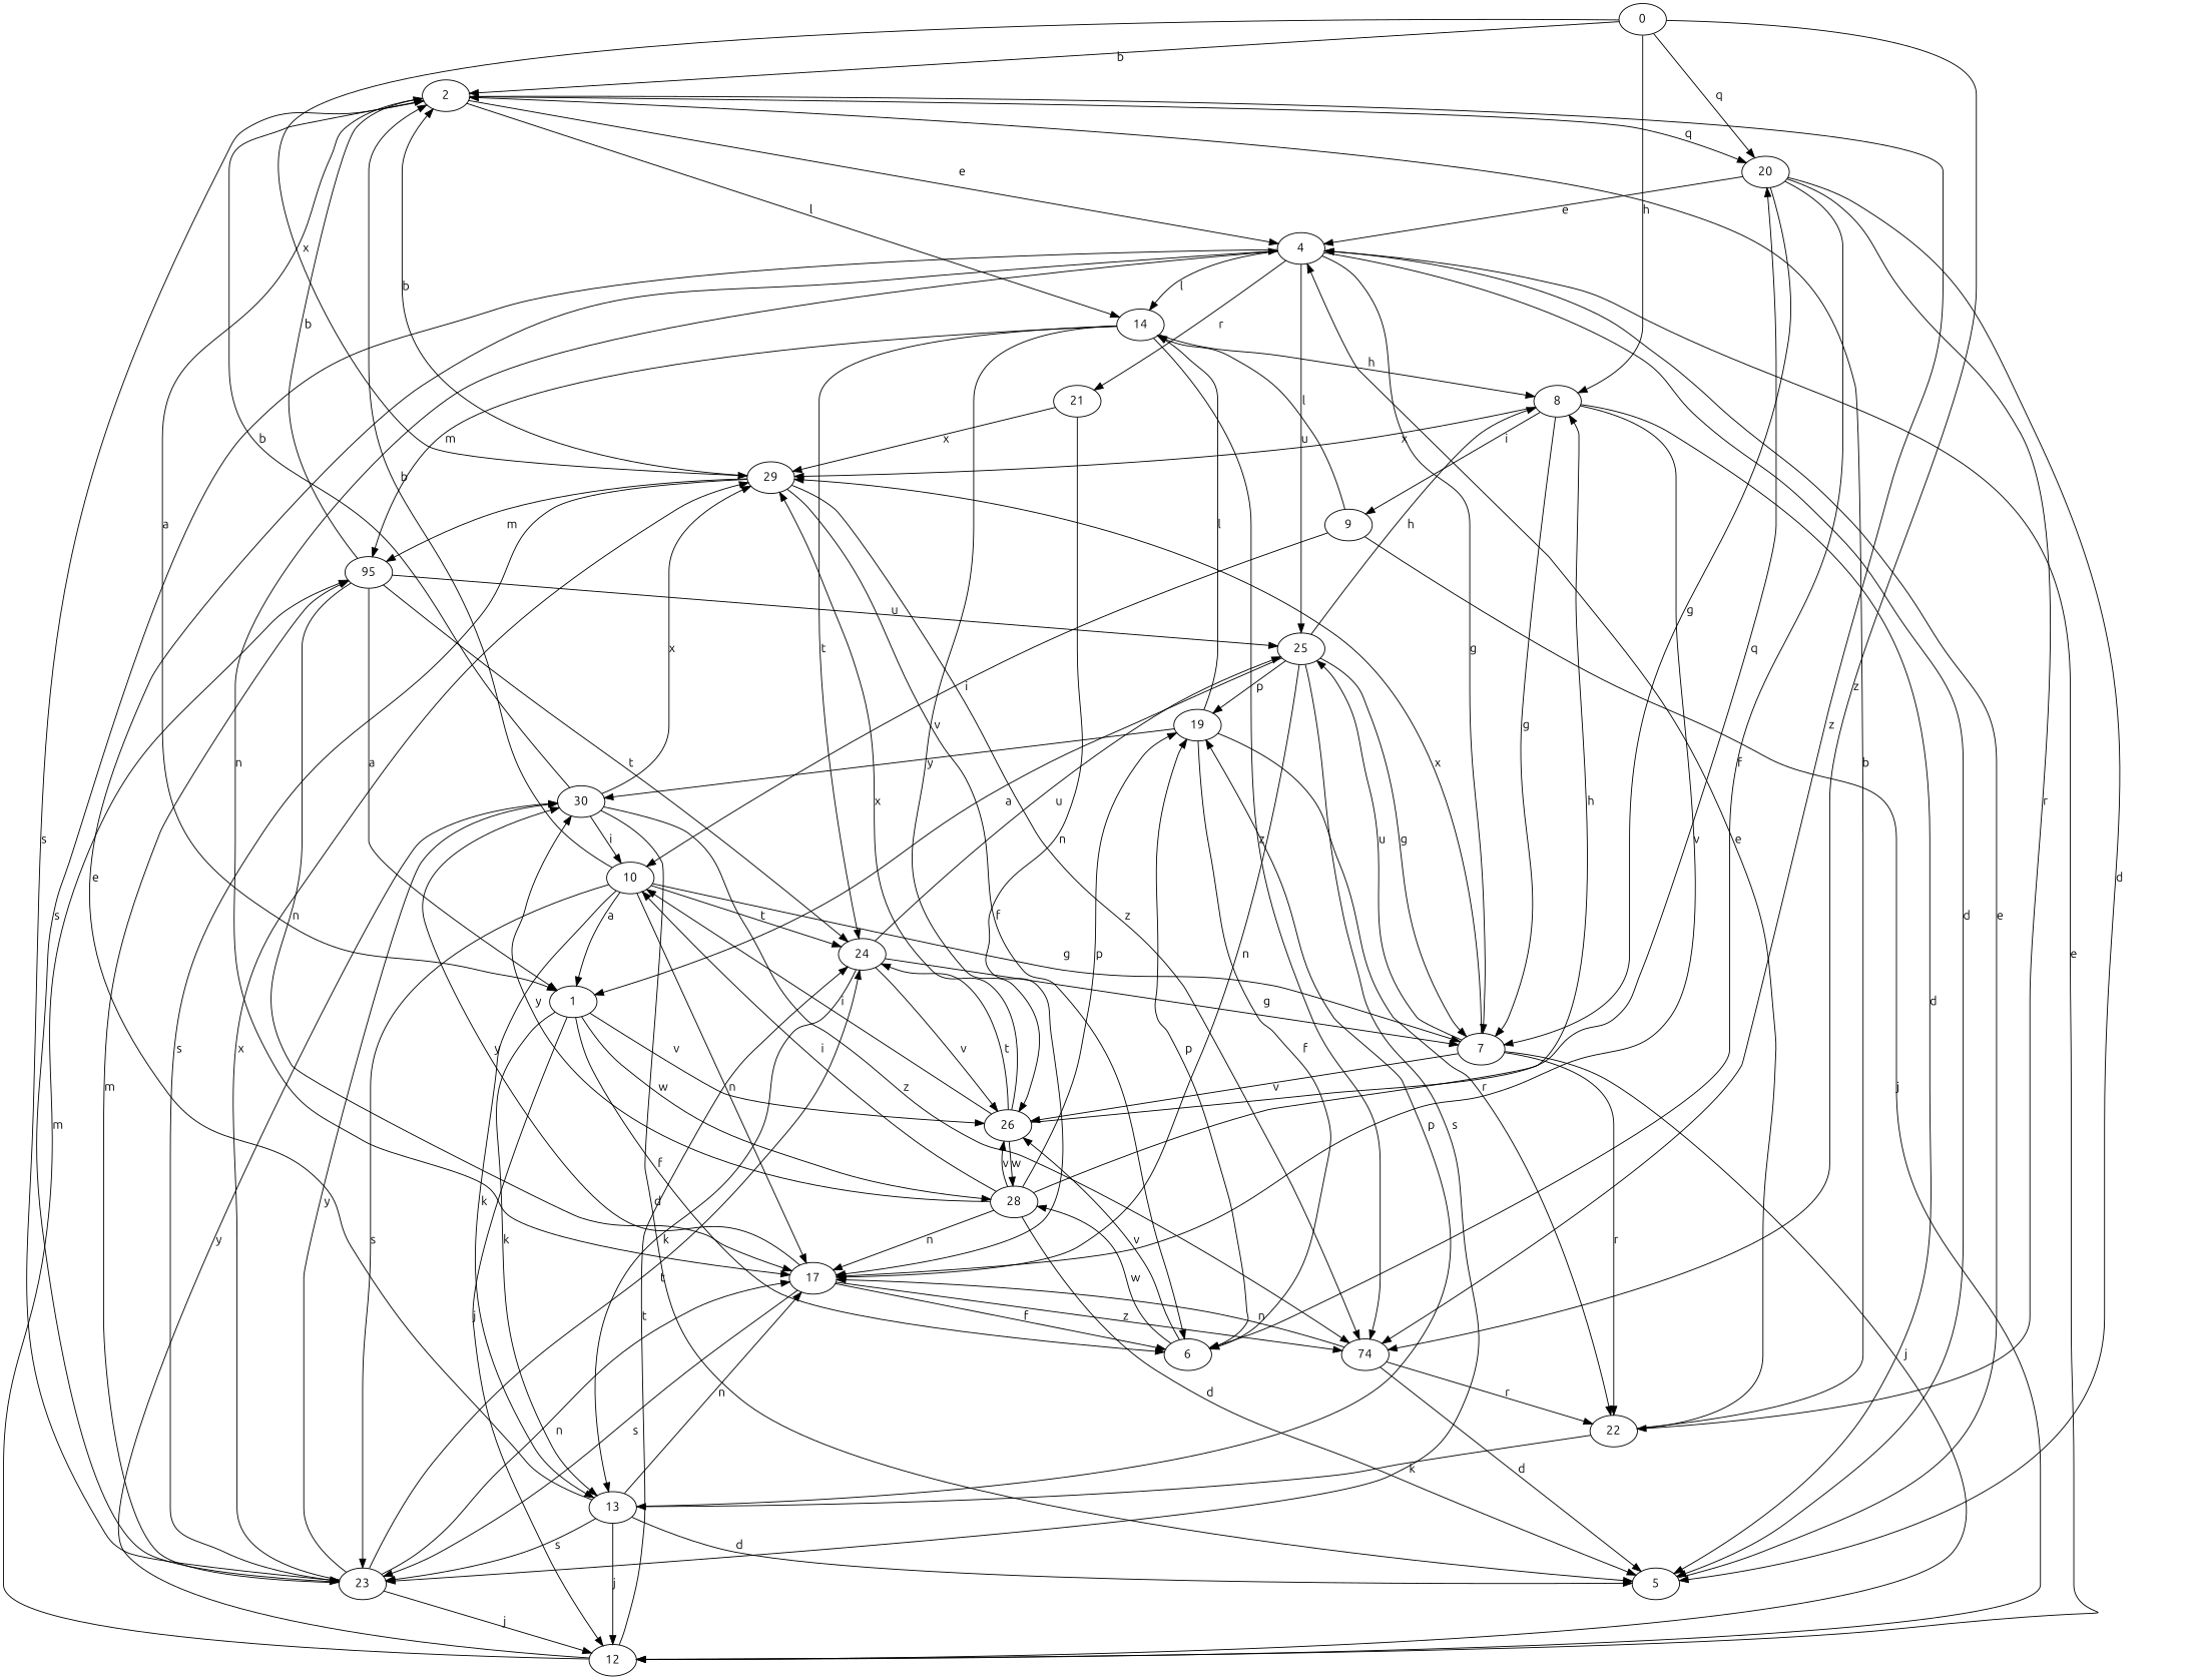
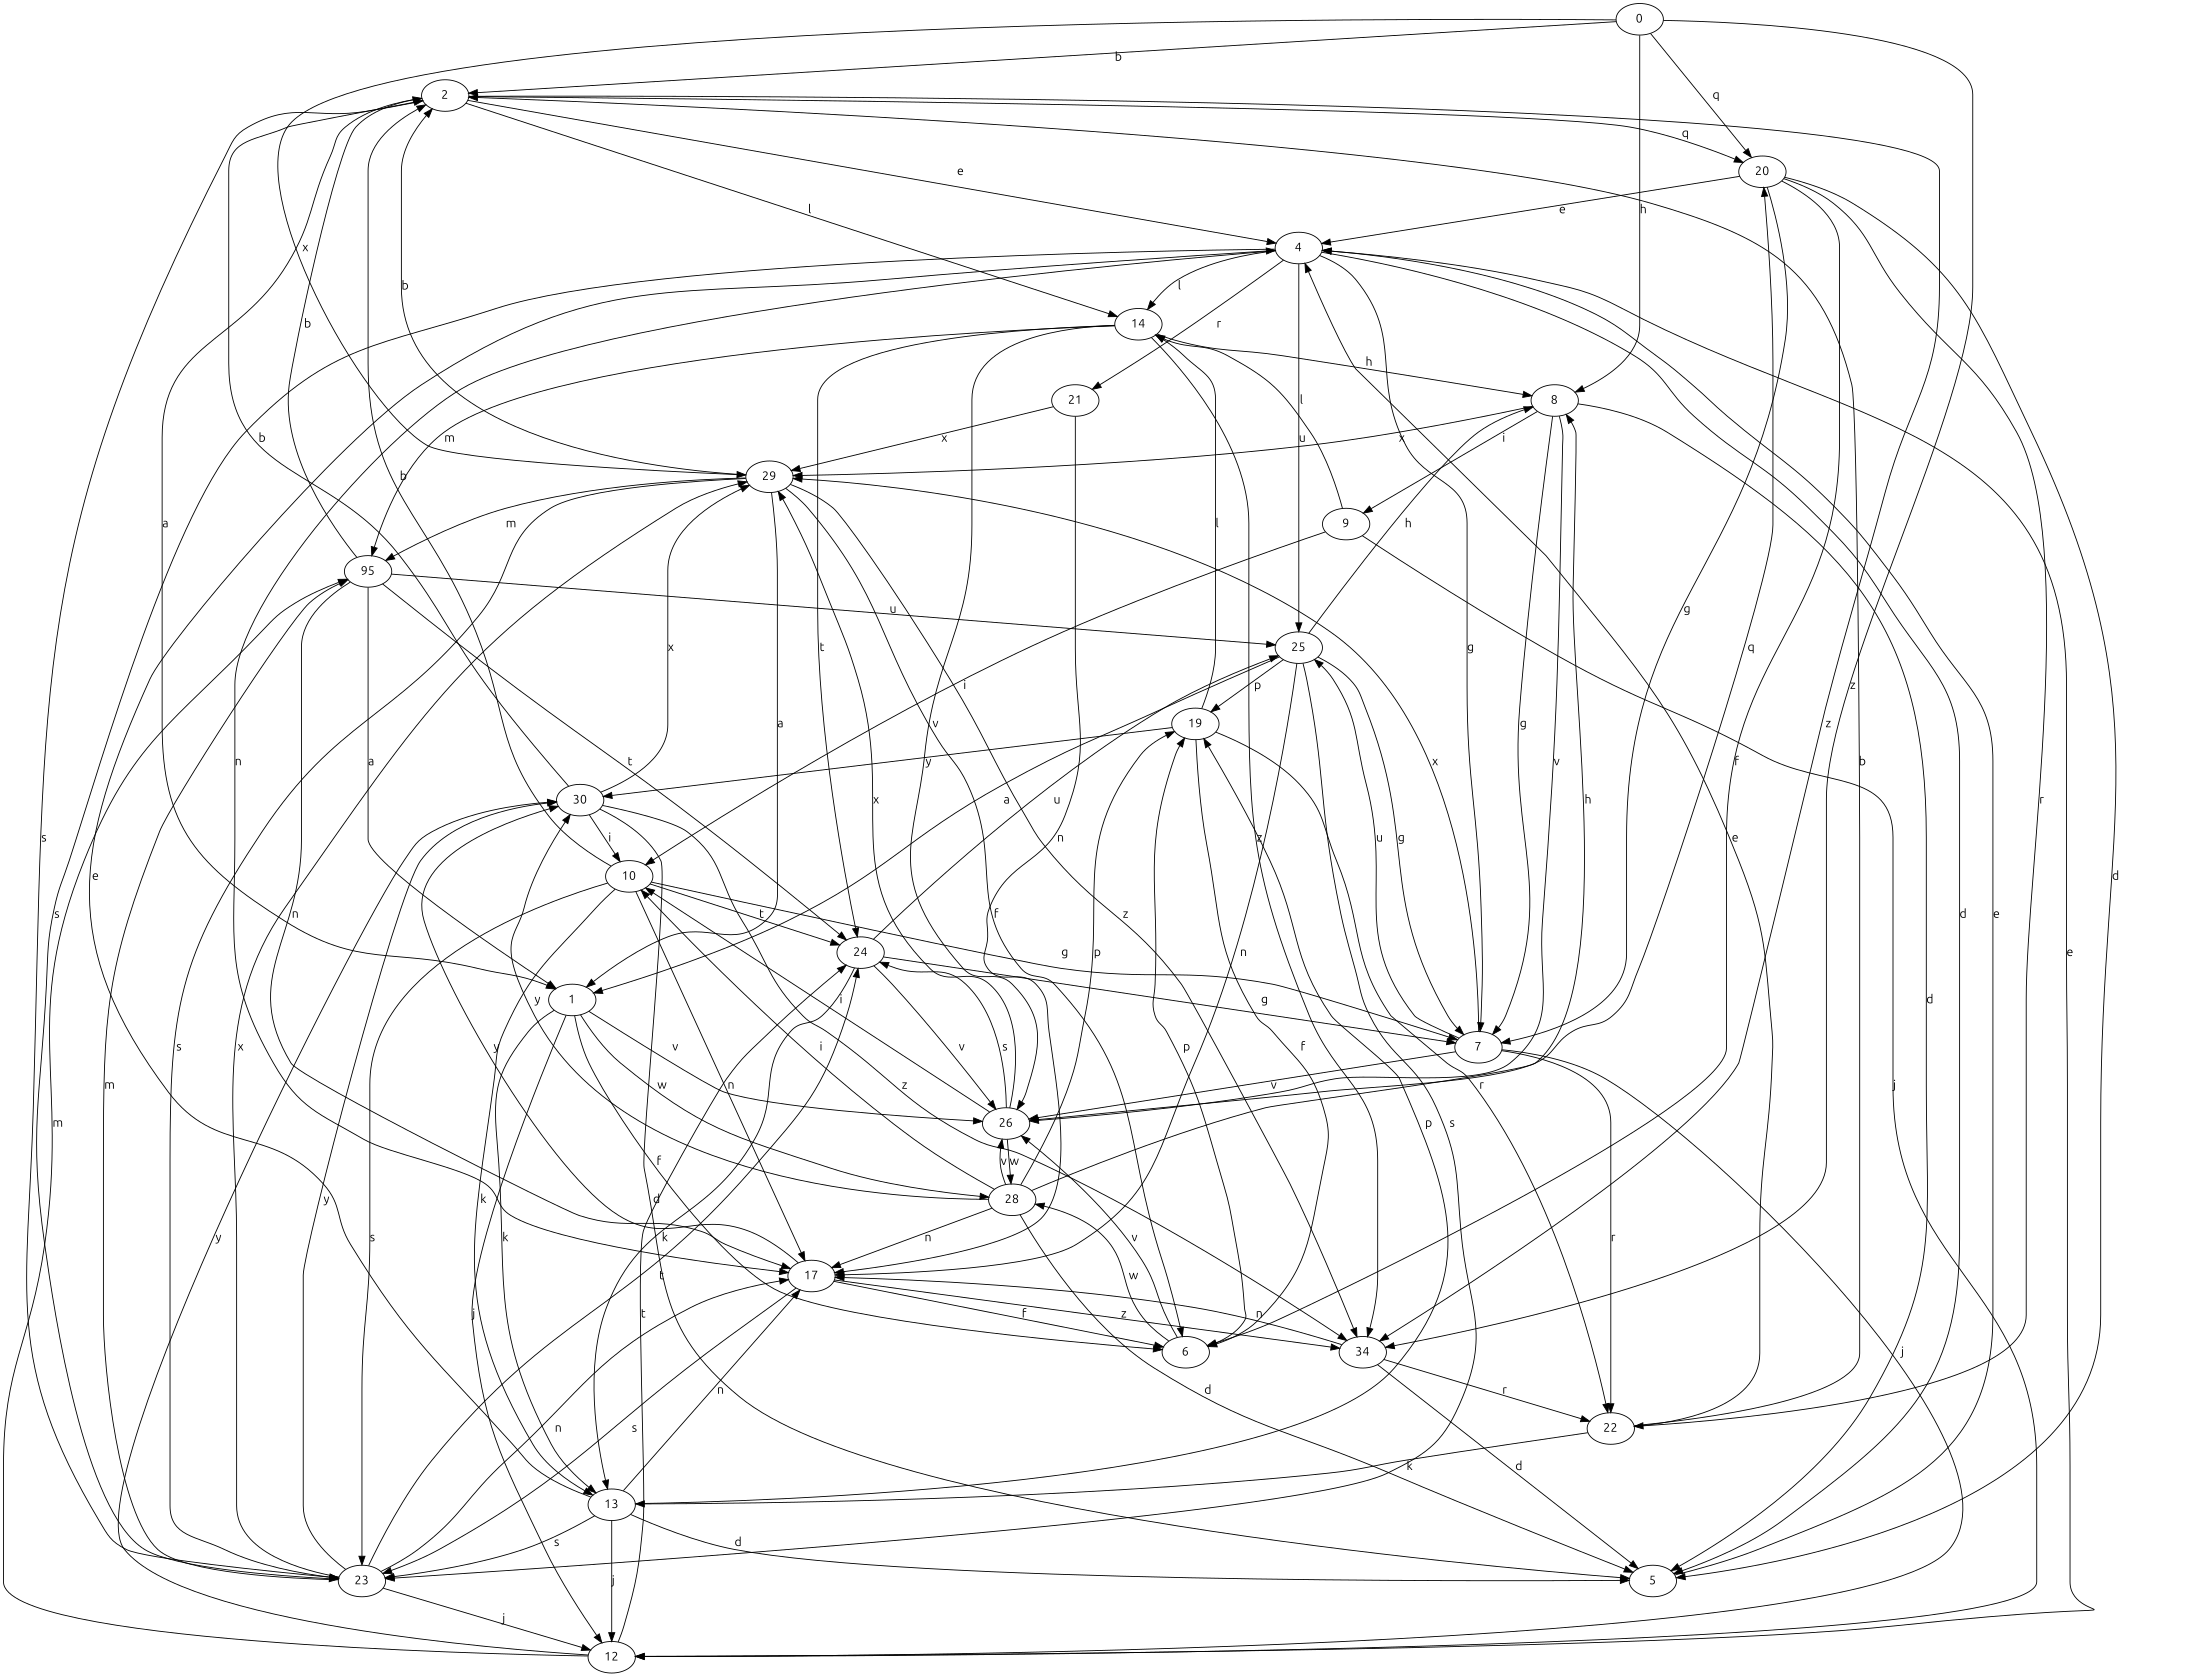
  strict digraph {
    fontname=Ubuntu
    node [fontname=Ubuntu]
    edge [fontname=Ubuntu]
    0
    2
    8
    20
    29
-   34 [label=74]
+   34
    1
    4
    14
    23
    n11 [label=26]
    n12 [label=5]
    7
    9
    6
    22
    n17 [label=95]
    17
    12
    13
    28
    19
    24
    30
    10
    21
    25
    0 -> 2 [label=b]
    0 -> 8 [label=h]
    0 -> 20 [label=q]
    0 -> 29 [label=x]
    0 -> 34 [label=z]
    2 -> 20 [label=q]
    2 -> 34 [label=z]
    2 -> 1 [label=a]
    2 -> 4 [label=e]
    2 -> 14 [label=l]
    2 -> 23 [label=s]
    8 -> 29 [label=x]
-   8 -> 17 [label=v]
+   8 -> n11 [label=v]
    8 -> n12 [label=d]
    8 -> 7 [label=g]
    8 -> 9 [label=i]
    20 -> 4 [label=e]
    20 -> n12 [label=d]
    20 -> 7 [label=g]
    20 -> 6 [label=f]
    20 -> 22 [label=r]
    29 -> 2 [label=b]
    29 -> 34 [label=z]
-   10 -> 1 [label=a]
+   29 -> 1 [label=a]
    29 -> 23 [label=s]
    29 -> 6 [label=f]
    29 -> n17 [label=m]
    34 -> n12 [label=d]
    34 -> 22 [label=r]
    34 -> 17 [label=n]
    1 -> n11 [label=v]
    1 -> 6 [label=f]
    1 -> 12 [label=j]
    1 -> 13 [label=k]
    1 -> 28 [label=w]
    4 -> 14 [label=l]
    4 -> 23 [label=s]
    4 -> n12 [label=d]
    4 -> 7 [label=g]
    4 -> 17 [label=n]
    4 -> 21 [label=r]
    4 -> 25 [label=u]
    14 -> 8 [label=h]
    14 -> 34 [label=z]
    14 -> n11 [label=v]
    14 -> n17 [label=m]
    14 -> 24 [label=t]
    23 -> 29 [label=x]
    23 -> n17 [label=m]
    23 -> 17 [label=n]
    23 -> 12 [label=j]
    23 -> 24 [label=t]
    23 -> 30 [label=y]
    n11 -> 20 [label=q]
    n11 -> 29 [label=x]
    n11 -> 28 [label=w]
-   n11 -> 24 [label=t]
+   n11 -> 24 [label=s]
    n11 -> 10 [label=i]
    n12 -> 4 [label=e]
    7 -> 29 [label=x]
    7 -> n11 [label=v]
    7 -> 22 [label=r]
    7 -> 12 [label=j]
    7 -> 25 [label=u]
    9 -> 14 [label=l]
    9 -> 12 [label=j]
    9 -> 10 [label=i]
    6 -> n11 [label=v]
    6 -> 28 [label=w]
    6 -> 19 [label=p]
    22 -> 2 [label=b]
    22 -> 4 [label=e]
    22 -> 13 [label=k]
    n17 -> 2 [label=b]
    n17 -> 1 [label=a]
    n17 -> 17 [label=n]
    n17 -> 24 [label=t]
    n17 -> 25 [label=u]
    17 -> 34 [label=z]
    17 -> 23 [label=s]
    17 -> 6 [label=f]
    17 -> 30 [label=y]
    12 -> 4 [label=e]
    12 -> n17 [label=m]
    12 -> 24 [label=t]
    12 -> 30 [label=y]
    13 -> 4 [label=e]
    13 -> 23 [label=s]
    13 -> n12 [label=d]
    13 -> 17 [label=n]
    13 -> 12 [label=j]
    13 -> 19 [label=p]
    28 -> 8 [label=h]
    28 -> n11 [label=v]
    28 -> n12 [label=d]
    28 -> 17 [label=n]
    28 -> 19 [label=p]
    28 -> 30 [label=y]
    28 -> 10 [label=i]
    19 -> 14 [label=l]
    19 -> 6 [label=f]
    19 -> 22 [label=r]
    19 -> 30 [label=y]
    24 -> n11 [label=v]
    24 -> 7 [label=g]
    24 -> 13 [label=k]
    24 -> 25 [label=u]
    30 -> 2 [label=b]
    30 -> 29 [label=x]
    30 -> 34 [label=z]
    30 -> n12 [label=d]
    30 -> 10 [label=i]
    10 -> 2 [label=b]
    10 -> 23 [label=s]
    10 -> 7 [label=g]
    10 -> 17 [label=n]
    10 -> 13 [label=k]
    10 -> 24 [label=t]
    21 -> 29 [label=x]
    21 -> 17 [label=n]
    25 -> 8 [label=h]
    25 -> 1 [label=a]
    25 -> 23 [label=s]
    25 -> 7 [label=g]
    25 -> 17 [label=n]
    25 -> 19 [label=p]
  }
